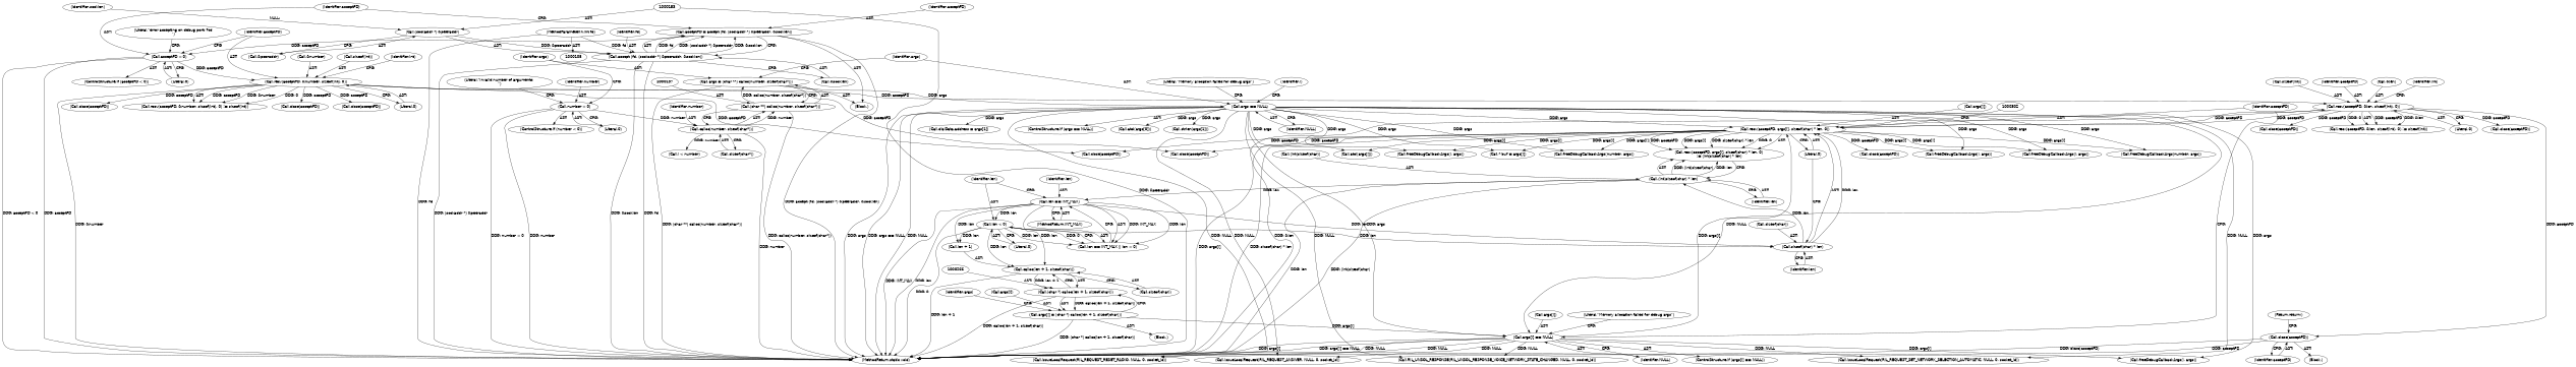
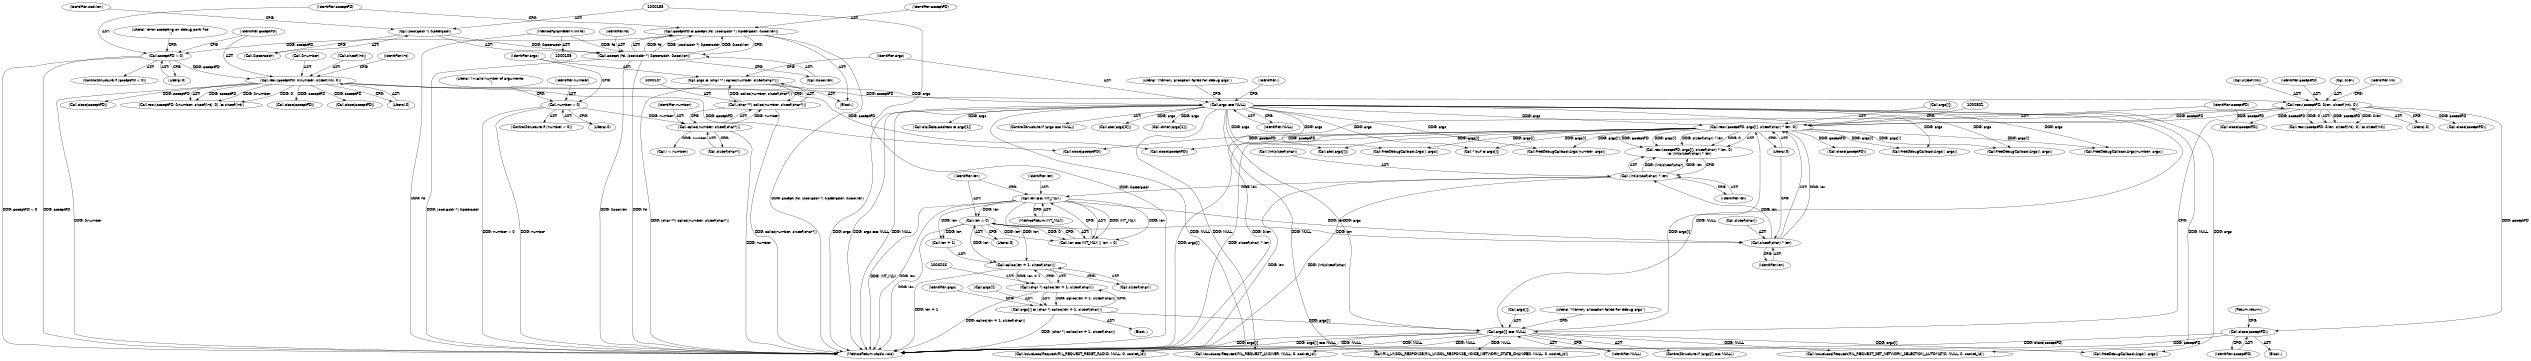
  digraph {
    fontname="DejaVu Sans"
    node [fontname="DejaVu Sans"]
    edge [fontname="DejaVu Sans"]
    n1 [label="(Call,close(acceptFD))"]
    n2 [label="(MethodReturn,static void)"]
    n3 [label="(Identifier,acceptFD)"]
    n4 [label="(Block,)"]
    n5 [label="(Call,recv(acceptFD, &len, sizeof(int), 0))"]
    n6 [label="(Call,recv(acceptFD, args[i], sizeof(char) * len, 0))"]
    n7 [label="(Call,close(acceptFD))"]
    n8 [label="(Call,recv(acceptFD, &len, sizeof(int), 0) != sizeof(int))"]
    n9 [label="(Literal,0)"]
    n10 [label="(Call,close(acceptFD))"]
    n11 [label="(Call,recv(acceptFD, args[i], sizeof(char) * len, 0)\n != (int)sizeof(char) * len)"]
    n12 [label="(Call,freeDebugCallbackArgs(number, args))"]
    n13 [label="(Call,* buf = args[i])"]
    n14 [label="(Call,freeDebugCallbackArgs(number, args))"]
    n15 [label="(Call,freeDebugCallbackArgs(i, args))"]
    n16 [label="(Call,close(acceptFD))"]
    n17 [label="(Call,freeDebugCallbackArgs(i, args))"]
    n18 [label="(Call,close(acceptFD))"]
    n19 [label="(Literal,0)"]
    n20 [label="(Call,close(acceptFD))"]
    n21 [label="(Call,atoi(args[i]))"]
    n22 [label="(Call,freeDebugCallbackArgs(i, args))"]
    n23 [label="(Call,(int)sizeof(char) * len)"]
    n24 [label="(Call,sizeof(char) * len)"]
    n25 [label="(Call,args[i] == NULL)"]
    n26 [label="(Identifier,NULL)"]
    n27 [label="(Call,issueLocalRequest(RIL_REQUEST_RESET_RADIO, NULL, 0, socket_id))"]
    n28 [label="(Call,issueLocalRequest(RIL_REQUEST_ANSWER, NULL, 0, socket_id))"]
    n29 [label="(ControlStructure,if (args[i] == NULL))"]
    n30 [label="(Call,issueLocalRequest(RIL_REQUEST_SET_NETWORK_SELECTION_AUTOMATIC, NULL, 0, socket_id))"]
    n31 [label="(Call,freeDebugCallbackArgs(i, args))"]
    n32 [label="(Call,RIL_UNSOL_RESPONSE(RIL_UNSOL_RESPONSE_VOICE_NETWORK_STATE_CHANGED, NULL, 0, socket_id))"]
    n33 [label="(Call,args[i] = (char *) calloc(len + 1, sizeof(char)))"]
    n34 [label="(Call,(char *) calloc(len + 1, sizeof(char)))"]
    n35 [label="(Block,)"]
    n36 [label="(Call,calloc(len + 1, sizeof(char)))"]
    n37 [label="(Call,sizeof(char))"]
    n38 [label="(Call,len < 0)"]
    n39 [label="(Call,len == INT_MAX || len < 0)"]
    n40 [label="(Call,len + 1)"]
    n41 [label="(Literal,0)"]
    n42 [label="(Identifier,len)"]
    n43 [label="(Call,len == INT_MAX)"]
    n44 [label="(MethodReturn,INT_MAX)"]
    n45 [label="(Identifier,len)"]
    n46 [label="(Call,args == NULL)"]
    n47 [label="(Call,dialData.address = args[1])"]
    n48 [label="(Identifier,NULL)"]
    n49 [label="(ControlStructure,if (args == NULL))"]
    n50 [label="(Call,strlen(args[1]))"]
    n51 [label="(Call,atoi(args[0]))"]
    n52 [label="(Call,args = (char **) calloc(number, sizeof(char*)))"]
    n53 [label="(Call,(char **) calloc(number, sizeof(char*)))"]
    n54 [label="(Block,)"]
    n55 [label="(Call,calloc(number, sizeof(char*)))"]
    n56 [label="(Call,sizeof(char*))"]
    n57 [label="(Call,i < number)"]
    n58 [label="(Call,number < 0)"]
    n59 [label="(ControlStructure,if (number < 0))"]
    n60 [label="(Literal,0)"]
    n61 [label="(Call,recv(acceptFD, &number, sizeof(int), 0))"]
    n62 [label="(Literal,0)"]
    n63 [label="(Call,close(acceptFD))"]
    n64 [label="(Call,recv(acceptFD, &number, sizeof(int), 0) != sizeof(int))"]
    n65 [label="(Call,close(acceptFD))"]
    n66 [label="(Call,close(acceptFD))"]
    n67 [label="(Call,acceptFD < 0)"]
    n68 [label="(Literal,0)"]
    n69 [label="(ControlStructure,if (acceptFD < 0))"]
    n70 [label="(Call,acceptFD = accept (fd, (sockaddr *) &peeraddr, &socklen))"]
    n71 [label="(Call,accept (fd, (sockaddr *) &peeraddr, &socklen))"]
    n72 [label="(Call,&socklen)"]
    n73 [label="(MethodParameterIn,int fd)"]
    1000108
    n75 [label="(Call,(sockaddr *) &peeraddr)"]
    n76 [label="(Call,&peeraddr)"]
    n77 [label="(Identifier,int)"]
    n78 [label="(Identifier,acceptFD)"]
    n79 [label="(Call,args[i])"]
    n80 [label="(Call,&number)"]
    n81 [label="(Identifier,number)"]
    n82 [label="(Identifier,acceptFD)"]
    n83 [label="(Call,&len)"]
    n84 [label="(Identifier,socklen)"]
    n85 [label="(Identifier,int)"]
    n86 [label="(Call,args[i])"]
    n87 [label="(Call,args[i])"]
    n88 [label="(Call,sizeof(int))"]
    n89 [label="(Identifier,args)"]
    n90 [label="(Identifier,acceptFD)"]
    n91 [label="(Call,sizeof(int))"]
    n92 [label="(Return,return;)"]
    n93 [label="(Literal,\"Invalid number of arguments: \n\")"]
    n94 [label="(Identifier,len)"]
    n95 [label="(Identifier,acceptFD)"]
    n96 [label="(Identifier,len)"]
    n97 [label="(Call,(int)sizeof(char))"]
    n98 [label="(Literal,\"Memory allocation failed for debug args\")"]
    n99 [label="(Identifier,number)"]
    n100 [label="(Identifier,i)"]
    n101 [label="(Identifier,args)"]
    n102 [label="(Literal,\"Memory allocation failed for debug args\")"]
    n103 [label="(Identifier,args)"]
    n104 [label="(Literal,\"error accepting on debug port: %d\n\")"]
    n105 [label="(Call,sizeof(char))"]
    n106 [label="(Identifier,acceptFD)"]
    n107 [label="(Identifier,fd)"]
    1000302
    1000266
    1000197
    1000153
    n1 -> n2 [label="DDG: acceptFD"]
    n1 -> n2 [label="DDG: close(acceptFD)"]
    n1 -> n3 [label="CFG: "]
    n1 -> n4 [label="AST: "]
    n3 -> n1 [label="AST: "]
    n5 -> n1 [label="DDG: acceptFD"]
    n5 -> n2 [label="DDG: &len"]
    n5 -> n6 [label="DDG: acceptFD"]
    n5 -> n7 [label="DDG: acceptFD"]
    n5 -> n8 [label="AST: "]
    n5 -> n8 [label="DDG: acceptFD"]
    n5 -> n8 [label="DDG: &len"]
    n5 -> n8 [label="DDG: 0"]
    n5 -> n9 [label="CFG: "]
    n5 -> n10 [label="DDG: acceptFD"]
    n6 -> n2 [label="DDG: args[i]"]
    n6 -> n2 [label="DDG: sizeof(char) * len"]
    n6 -> n5 [label="DDG: acceptFD"]
    n6 -> n11 [label="AST: "]
    n6 -> n11 [label="DDG: acceptFD"]
    n6 -> n11 [label="DDG: args[i]"]
    n6 -> n11 [label="DDG: sizeof(char) * len"]
    n6 -> n11 [label="DDG: 0"]
    n6 -> n12 [label="DDG: args[i]"]
    n6 -> n13 [label="DDG: args[i]"]
    n6 -> n14 [label="DDG: args[i]"]
    n6 -> n15 [label="DDG: args[i]"]
    n6 -> n16 [label="DDG: acceptFD"]
    n6 -> n17 [label="DDG: args[i]"]
    n6 -> n18 [label="DDG: acceptFD"]
    n6 -> n19 [label="CFG: "]
    n6 -> n20 [label="DDG: acceptFD"]
    n6 -> n21 [label="DDG: args[i]"]
    n6 -> n22 [label="DDG: args[i]"]
    n9 -> n5 [label="AST: "]
    n11 -> n23 [label="CFG: "]
    n19 -> n6 [label="AST: "]
    n19 -> n24 [label="CFG: "]
    n23 -> n2 [label="DDG: len"]
    n23 -> n2 [label="DDG: (int)sizeof(char)"]
    n23 -> n11 [label="AST: "]
    n23 -> n11 [label="DDG: (int)sizeof(char)"]
    n23 -> n11 [label="DDG: len"]
    n23 -> n43 [label="DDG: len"]
    n23 -> n45 [label="CFG: "]
    n24 -> n6 [label="AST: "]
    n24 -> n6 [label="DDG: len"]
    n24 -> n23 [label="DDG: len"]
    n24 -> n42 [label="CFG: "]
    n25 -> n2 [label="DDG: args[i]"]
    n25 -> n2 [label="DDG: args[i] == NULL"]
    n25 -> n2 [label="DDG: NULL"]
    n25 -> n6 [label="DDG: args[i]"]
    n25 -> n26 [label="CFG: "]
    n25 -> n27 [label="DDG: NULL"]
    n25 -> n28 [label="DDG: NULL"]
    n25 -> n29 [label="AST: "]
    n25 -> n30 [label="DDG: NULL"]
    n25 -> n31 [label="DDG: args[i]"]
    n25 -> n32 [label="DDG: NULL"]
    n26 -> n25 [label="AST: "]
    n33 -> n2 [label="DDG: (char *) calloc(len + 1, sizeof(char))"]
    n33 -> n25 [label="DDG: args[i]"]
    n33 -> n34 [label="CFG: "]
    n33 -> n35 [label="AST: "]
    n34 -> n2 [label="DDG: calloc(len + 1, sizeof(char))"]
    n34 -> n33 [label="AST: "]
    n34 -> n33 [label="DDG: calloc(len + 1, sizeof(char))"]
    n34 -> n36 [label="CFG: "]
    n36 -> n2 [label="DDG: len + 1"]
    n36 -> n34 [label="AST: "]
    n36 -> n34 [label="DDG: len + 1"]
    n36 -> n37 [label="CFG: "]
    n37 -> n36 [label="AST: "]
-   n38 -> n2 [label="DDG: 0"]
+   n38 -> n2 [label="DDG: len"]
    n38 -> n24 [label="DDG: len"]
    n38 -> n36 [label="DDG: len"]
    n38 -> n39 [label="AST: "]
    n38 -> n39 [label="DDG: len"]
    n38 -> n39 [label="DDG: 0"]
    n38 -> n40 [label="DDG: len"]
    n38 -> n41 [label="CFG: "]
    n39 -> n38 [label="CFG: "]
    n39 -> n43 [label="CFG: "]
    n40 -> n36 [label="AST: "]
    n41 -> n38 [label="AST: "]
    n42 -> n24 [label="AST: "]
    n43 -> n2 [label="DDG: INT_MAX"]
    n43 -> n2 [label="DDG: len"]
    n43 -> n24 [label="DDG: len"]
    n43 -> n36 [label="DDG: len"]
    n43 -> n38 [label="DDG: len"]
    n43 -> n39 [label="AST: "]
    n43 -> n39 [label="DDG: len"]
    n43 -> n39 [label="DDG: INT_MAX"]
    n43 -> n40 [label="DDG: len"]
    n43 -> n44 [label="CFG: "]
    n44 -> n43 [label="AST: "]
    n45 -> n23 [label="AST: "]
    n46 -> n2 [label="DDG: args == NULL"]
    n46 -> n2 [label="DDG: NULL"]
    n46 -> n2 [label="DDG: args"]
    n46 -> n6 [label="DDG: args"]
    n46 -> n12 [label="DDG: args"]
    n46 -> n13 [label="DDG: args"]
    n46 -> n14 [label="DDG: args"]
    n46 -> n15 [label="DDG: args"]
    n46 -> n17 [label="DDG: args"]
    n46 -> n21 [label="DDG: args"]
    n46 -> n22 [label="DDG: args"]
    n46 -> n25 [label="DDG: args"]
    n46 -> n25 [label="DDG: NULL"]
    n46 -> n27 [label="DDG: NULL"]
    n46 -> n28 [label="DDG: NULL"]
    n46 -> n30 [label="DDG: NULL"]
    n46 -> n31 [label="DDG: args"]
    n46 -> n32 [label="DDG: NULL"]
    n46 -> n47 [label="DDG: args"]
    n46 -> n48 [label="CFG: "]
    n46 -> n49 [label="AST: "]
    n46 -> n50 [label="DDG: args"]
    n46 -> n51 [label="DDG: args"]
    n48 -> n46 [label="AST: "]
    n52 -> n2 [label="DDG: (char **) calloc(number, sizeof(char*))"]
    n52 -> n46 [label="DDG: args"]
    n52 -> n53 [label="CFG: "]
    n52 -> n54 [label="AST: "]
    n53 -> n2 [label="DDG: calloc(number, sizeof(char*))"]
    n53 -> n52 [label="AST: "]
    n53 -> n52 [label="DDG: calloc(number, sizeof(char*))"]
    n53 -> n55 [label="CFG: "]
    n55 -> n2 [label="DDG: number"]
    n55 -> n53 [label="AST: "]
    n55 -> n53 [label="DDG: number"]
    n55 -> n56 [label="CFG: "]
    n55 -> n57 [label="DDG: number"]
    n56 -> n55 [label="AST: "]
    n58 -> n2 [label="DDG: number"]
    n58 -> n2 [label="DDG: number < 0"]
    n58 -> n55 [label="DDG: number"]
    n58 -> n59 [label="AST: "]
    n58 -> n60 [label="CFG: "]
    n60 -> n58 [label="AST: "]
    n61 -> n2 [label="DDG: &number"]
    n61 -> n5 [label="DDG: acceptFD"]
    n61 -> n18 [label="DDG: acceptFD"]
    n61 -> n20 [label="DDG: acceptFD"]
    n61 -> n62 [label="CFG: "]
    n61 -> n63 [label="DDG: acceptFD"]
    n61 -> n64 [label="AST: "]
    n61 -> n64 [label="DDG: acceptFD"]
    n61 -> n64 [label="DDG: &number"]
    n61 -> n64 [label="DDG: 0"]
    n61 -> n65 [label="DDG: acceptFD"]
    n61 -> n66 [label="DDG: acceptFD"]
    n62 -> n61 [label="AST: "]
    n67 -> n2 [label="DDG: acceptFD < 0"]
    n67 -> n2 [label="DDG: acceptFD"]
    n67 -> n61 [label="DDG: acceptFD"]
    n67 -> n68 [label="CFG: "]
    n67 -> n69 [label="AST: "]
    n68 -> n67 [label="AST: "]
    n70 -> n2 [label="DDG: accept (fd, (sockaddr *) &peeraddr, &socklen)"]
    n70 -> n54 [label="AST: "]
    n70 -> n67 [label="DDG: acceptFD"]
    n70 -> n71 [label="CFG: "]
    n71 -> n2 [label="DDG: fd"]
    n71 -> n2 [label="DDG: (sockaddr *) &peeraddr"]
    n71 -> n2 [label="DDG: &socklen"]
    n71 -> n70 [label="AST: "]
    n71 -> n70 [label="DDG: fd"]
    n71 -> n70 [label="DDG: (sockaddr *) &peeraddr"]
    n71 -> n70 [label="DDG: &socklen"]
    n71 -> n72 [label="CFG: "]
    n72 -> n71 [label="AST: "]
    n73 -> n2 [label="DDG: fd"]
    n73 -> n71 [label="DDG: fd"]
    n73 -> 1000108 [label="AST: "]
    n75 -> n71 [label="AST: "]
    n75 -> n71 [label="DDG: &peeraddr"]
    n75 -> n76 [label="CFG: "]
    n76 -> n75 [label="AST: "]
    n77 -> n61 [label="CFG: "]
    n78 -> n61 [label="AST: "]
    n78 -> n67 [label="CFG: "]
    n79 -> n33 [label="AST: "]
    n80 -> n61 [label="AST: "]
    n81 -> n55 [label="AST: "]
    n82 -> n70 [label="AST: "]
    n83 -> n5 [label="AST: "]
-   n84 -> n75 [label="NULL: "]
+   n84 -> n75 [label="CFG: "]
    n85 -> n5 [label="CFG: "]
    n86 -> n6 [label="AST: "]
    n87 -> n25 [label="AST: "]
    n88 -> n5 [label="AST: "]
    n89 -> n52 [label="AST: "]
    n89 -> n58 [label="CFG: "]
    n90 -> n5 [label="AST: "]
    n91 -> n61 [label="AST: "]
    n92 -> n1 [label="CFG: "]
    n93 -> n58 [label="CFG: "]
    n94 -> n43 [label="AST: "]
    n95 -> n6 [label="AST: "]
    n95 -> n25 [label="CFG: "]
    n96 -> n38 [label="AST: "]
    n96 -> n43 [label="CFG: "]
    n97 -> n23 [label="AST: "]
    n98 -> n46 [label="CFG: "]
    n99 -> n58 [label="AST: "]
    n100 -> n46 [label="CFG: "]
    n101 -> n46 [label="AST: "]
    n101 -> n52 [label="CFG: "]
    n102 -> n25 [label="CFG: "]
    n103 -> n33 [label="CFG: "]
    n104 -> n67 [label="CFG: "]
    n105 -> n24 [label="AST: "]
    n106 -> n67 [label="AST: "]
    n106 -> n70 [label="CFG: "]
    n107 -> n71 [label="AST: "]
    1000302 -> n6 [label="CFG: "]
    1000266 -> n34 [label="AST: "]
    1000197 -> n53 [label="AST: "]
    1000153 -> n2 [label="DDG: &peeraddr"]
    1000153 -> n75 [label="AST: "]
  }
